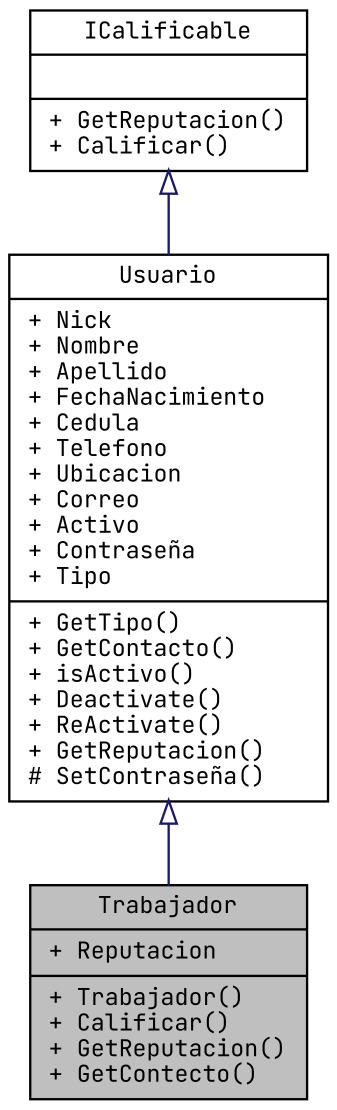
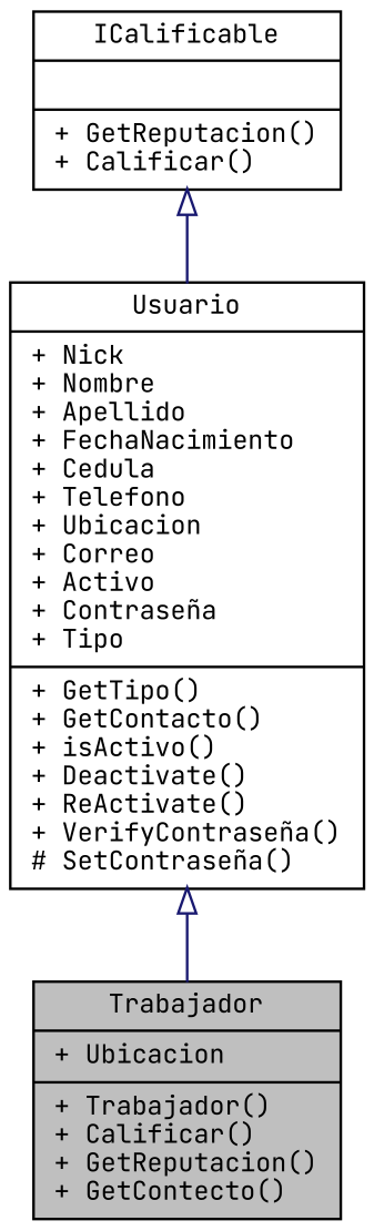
  digraph {
    fontname="JetBrains Mono"
    node [color=black fillcolor=white fontname="JetBrains Mono" fontsize=10 shape=record style=filled]
    edge [arrowtail=onormal color=midnightblue dir=back fontname="JetBrains Mono" fontsize=10 labelfontname=Helvetica labelfontsize=10 style=solid]
-   n1 [fillcolor=grey75 fontcolor=black height=0.2 label="{Trabajador\n|+ Reputacion\l|+ Trabajador()\l+ Calificar()\l+ GetReputacion()\l+ GetContecto()\l}" width=0.4]
-   n2 [height=0.2 label="{Usuario\n|+ Nick\l+ Nombre\l+ Apellido\l+ FechaNacimiento\l+ Cedula\l+ Telefono\l+ Ubicacion\l+ Correo\l+ Activo\l+ Contraseña\l+ Tipo\l|+ GetTipo()\l+ GetContacto()\l+ isActivo()\l+ Deactivate()\l+ ReActivate()\l+ GetReputacion()\l# SetContraseña()\l}" width=0.4]
+   n1 [fillcolor=grey75 fontcolor=black height=0.2 label="{Trabajador\n|+ Ubicacion\l|+ Trabajador()\l+ Calificar()\l+ GetReputacion()\l+ GetContecto()\l}" width=0.4]
+   n2 [height=0.2 label="{Usuario\n|+ Nick\l+ Nombre\l+ Apellido\l+ FechaNacimiento\l+ Cedula\l+ Telefono\l+ Ubicacion\l+ Correo\l+ Activo\l+ Contraseña\l+ Tipo\l|+ GetTipo()\l+ GetContacto()\l+ isActivo()\l+ Deactivate()\l+ ReActivate()\l+ VerifyContraseña()\l# SetContraseña()\l}" width=0.4]
    n3 [height=0.2 label="{ICalificable\n||+ GetReputacion()\l+ Calificar()\l}" width=0.4]
    n2 -> n1
    n3 -> n2
  }
